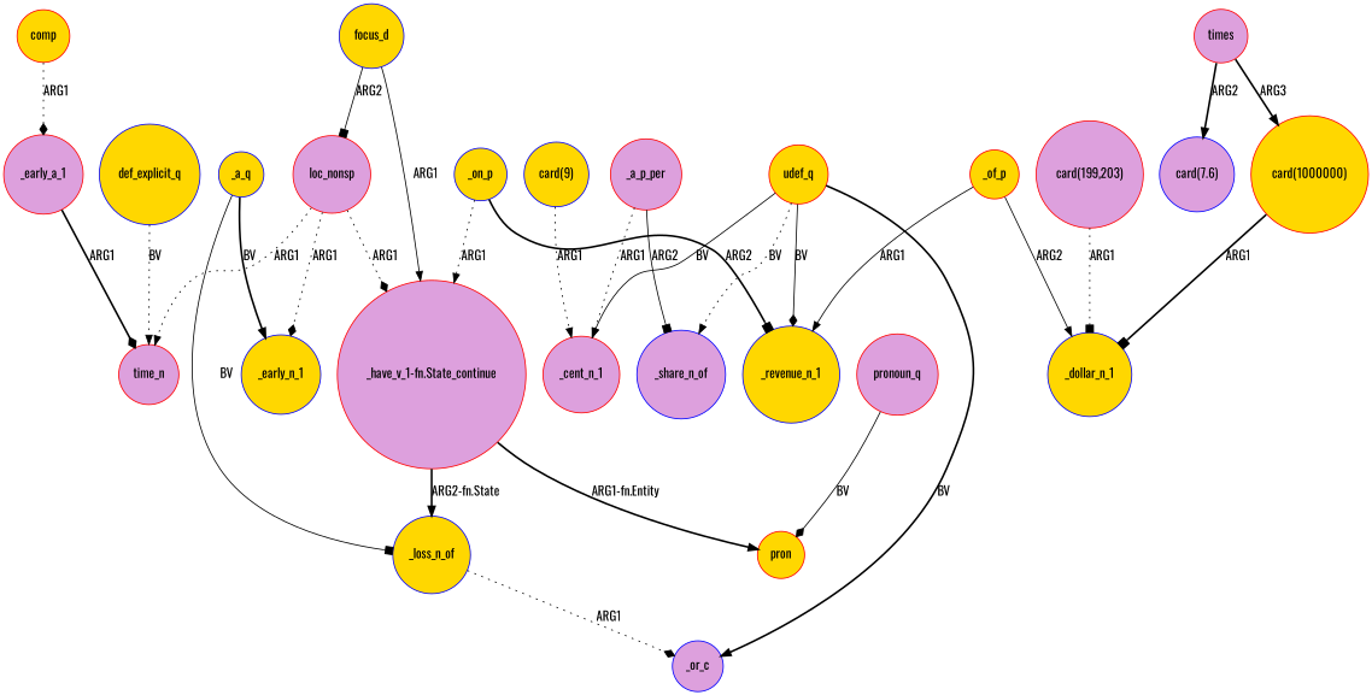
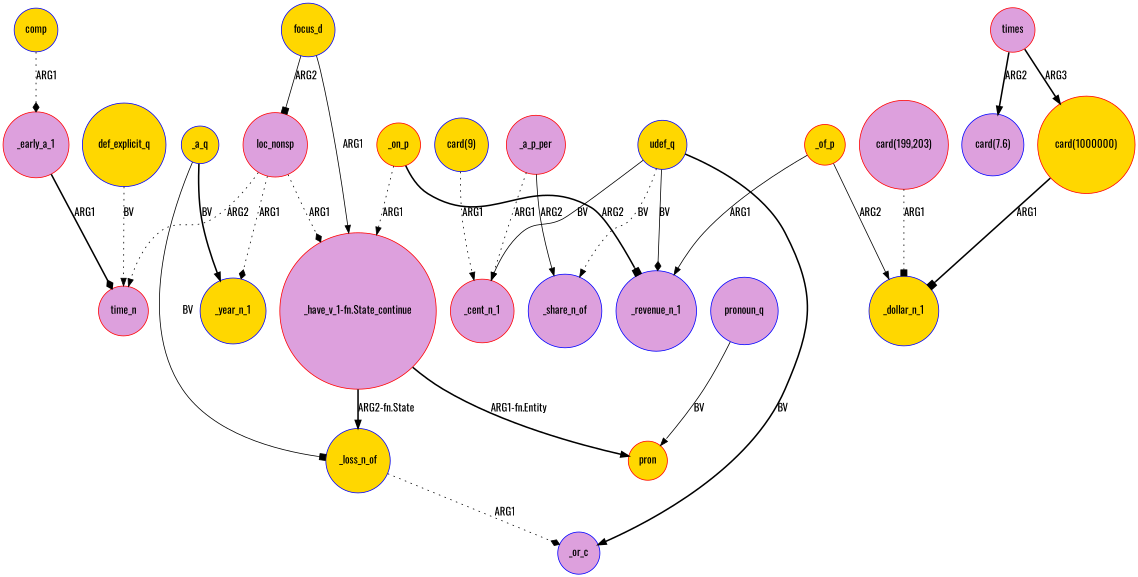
  digraph {
    fontname=Oswald
    node [color=red fillcolor=gold fontname=Oswald shape=circle style=filled]
    edge [arrowhead=normal fontname=Oswald style=dotted]
    _early_a_1 [fillcolor=plum]
    time_n [fillcolor=plum]
    _a_q [color=blue]
    _loss_n_of [color=blue]
-   _year_n_1 [color=blue label=_early_n_1]
+   _year_n_1 [color=blue]
    _or_c [color=blue fillcolor=plum]
    _a_p_per [fillcolor=plum]
    _cent_n_1 [fillcolor=plum]
    _share_n_of [color=blue fillcolor=plum]
    "card(199,203)" [fillcolor=plum]
    _dollar_n_1 [color=blue]
    loc_nonsp [fillcolor=plum]
    "_have_v_1-fn.State_continue" [fillcolor=plum]
    pron
    times [fillcolor=plum]
    "card(1000000)"
    "card(7.6)" [color=blue fillcolor=plum]
-   _on_p [color=blue]
-   _revenue_n_1 [color=blue]
+   _on_p
+   _revenue_n_1 [color=blue fillcolor=plum]
    _of_p
-   comp
+   comp [color=blue]
    focus_d [color=blue]
    "card(9)" [color=blue]
-   udef_q
-   pronoun_q [fillcolor=plum]
+   udef_q [color=blue]
+   pronoun_q [color=blue fillcolor=plum]
    def_explicit_q [color=blue]
    _early_a_1 -> time_n [arrowhead=diamond label=ARG1 style=bold]
    _a_q -> _loss_n_of [arrowhead=box label=BV style=solid]
    _a_q -> _year_n_1 [label=BV style=bold]
    _loss_n_of -> _or_c [arrowhead=diamond label=ARG1]
    _a_p_per -> _cent_n_1 [label=ARG1]
-   _a_p_per -> _share_n_of [arrowhead=box label=ARG2 style=solid]
+   _a_p_per -> _share_n_of [label=ARG2 style=solid]
    "card(199,203)" -> _dollar_n_1 [arrowhead=box label=ARG1]
-   loc_nonsp -> time_n [label=ARG1]
+   loc_nonsp -> time_n [label=ARG2]
    loc_nonsp -> _year_n_1 [arrowhead=diamond label=ARG1]
    loc_nonsp -> "_have_v_1-fn.State_continue" [arrowhead=diamond label=ARG1]
    "_have_v_1-fn.State_continue" -> _loss_n_of [label="ARG2-fn.State" style=bold]
    "_have_v_1-fn.State_continue" -> pron [label="ARG1-fn.Entity" style=bold]
    times -> "card(1000000)" [label=ARG3 style=bold]
    times -> "card(7.6)" [label=ARG2 style=bold]
    "card(1000000)" -> _dollar_n_1 [arrowhead=box label=ARG1 style=bold]
    _on_p -> "_have_v_1-fn.State_continue" [label=ARG1]
    _on_p -> _revenue_n_1 [arrowhead=box label=ARG2 style=bold]
    _of_p -> _dollar_n_1 [label=ARG2 style=solid]
    _of_p -> _revenue_n_1 [label=ARG1 style=solid]
    comp -> _early_a_1 [arrowhead=diamond label=ARG1]
    focus_d -> loc_nonsp [arrowhead=box label=ARG2 style=solid]
    focus_d -> "_have_v_1-fn.State_continue" [label=ARG1 style=solid]
    "card(9)" -> _cent_n_1 [label=ARG1]
    udef_q -> _or_c [label=BV style=bold]
    udef_q -> _cent_n_1 [label=BV style=solid]
    udef_q -> _share_n_of [label=BV]
    udef_q -> _revenue_n_1 [arrowhead=diamond label=BV style=solid]
-   pronoun_q -> pron [arrowhead=diamond label=BV style=solid]
+   pronoun_q -> pron [label=BV style=solid]
    def_explicit_q -> time_n [label=BV]
  }
